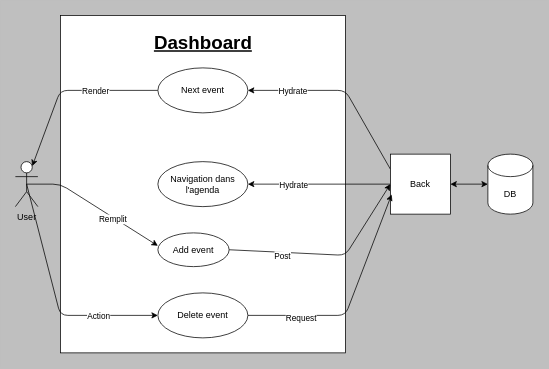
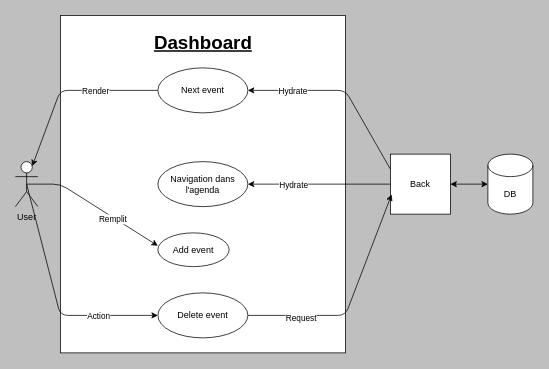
  <mxCell id="0" value="" />
  <mxCell id="1" parent="0" />
  <mxCell id="2" value="" style="whiteSpace=wrap;html=1;" vertex="1" parent="1"><mxGeometry x="80" y="20" width="380" height="450" as="geometry" /></mxCell>
  <mxCell id="3" value="&lt;div&gt;&lt;font style=&quot;font-size: 25px&quot;&gt;&lt;font style=&quot;font-size: 25px&quot;&gt;&lt;u&gt;&lt;b&gt;Dashboard&lt;/b&gt;&lt;/u&gt;&lt;/font&gt;&lt;/font&gt;&lt;/div&gt;" style="text;html=1;strokeColor=none;fillColor=none;align=center;verticalAlign=middle;whiteSpace=wrap;rounded=0;" vertex="1" parent="1"><mxGeometry x="152.5" y="40" width="235" height="30" as="geometry" /></mxCell>
  <mxCell id="4" style="edgeStyle=none;html=1;exitX=0.5;exitY=0.5;exitDx=0;exitDy=0;exitPerimeter=0;entryX=0;entryY=0.383;entryDx=0;entryDy=0;entryPerimeter=0;" edge="1" parent="1" source="8" target="19"><mxGeometry relative="1" as="geometry"><Array as="points"><mxPoint x="80" y="245" /></Array></mxGeometry></mxCell>
  <mxCell id="5" value="Remplit" style="edgeLabel;html=1;align=center;verticalAlign=middle;resizable=0;points=[];" vertex="1" connectable="0" parent="4"><mxGeometry x="0.121" y="-1" relative="1" as="geometry"><mxPoint x="14" y="10" as="offset" /></mxGeometry></mxCell>
  <mxCell id="6" style="edgeStyle=none;html=1;exitX=0.5;exitY=0.5;exitDx=0;exitDy=0;exitPerimeter=0;entryX=0;entryY=0.5;entryDx=0;entryDy=0;" edge="1" parent="1" source="8" target="25"><mxGeometry relative="1" as="geometry"><Array as="points"><mxPoint x="80" y="420" /></Array></mxGeometry></mxCell>
  <mxCell id="7" value="Action" style="edgeLabel;html=1;align=center;verticalAlign=middle;resizable=0;points=[];" vertex="1" connectable="0" parent="6"><mxGeometry x="0.193" relative="1" as="geometry"><mxPoint x="46" as="offset" /></mxGeometry></mxCell>
  <mxCell id="8" value="User" style="shape=umlActor;verticalLabelPosition=bottom;verticalAlign=top;html=1;outlineConnect=0;" vertex="1" parent="1"><mxGeometry x="20" y="215" width="30" height="60" as="geometry" /></mxCell>
  <mxCell id="9" value="Navigation dans&lt;br&gt;l'agenda" style="ellipse;whiteSpace=wrap;html=1;" vertex="1" parent="1"><mxGeometry x="210" y="215" width="120" height="60" as="geometry" /></mxCell>
  <mxCell id="10" value="DB" style="shape=cylinder3;whiteSpace=wrap;html=1;boundedLbl=1;backgroundOutline=1;size=15;" vertex="1" parent="1"><mxGeometry x="650" y="205" width="60" height="80" as="geometry" /></mxCell>
  <mxCell id="11" style="edgeStyle=none;html=1;exitX=0;exitY=0.25;exitDx=0;exitDy=0;entryX=1;entryY=0.5;entryDx=0;entryDy=0;" edge="1" parent="1" source="15" target="22"><mxGeometry relative="1" as="geometry"><Array as="points"><mxPoint x="460" y="120" /></Array></mxGeometry></mxCell>
  <mxCell id="12" value="Hydrate" style="edgeLabel;html=1;align=center;verticalAlign=middle;resizable=0;points=[];" vertex="1" connectable="0" parent="11"><mxGeometry x="0.198" y="-1" relative="1" as="geometry"><mxPoint x="-41" y="1" as="offset" /></mxGeometry></mxCell>
  <mxCell id="13" style="edgeStyle=none;html=1;exitX=0;exitY=0.5;exitDx=0;exitDy=0;entryX=1;entryY=0.5;entryDx=0;entryDy=0;" edge="1" parent="1" source="15" target="9"><mxGeometry relative="1" as="geometry" /></mxCell>
  <mxCell id="14" value="Hydrate" style="edgeLabel;html=1;align=center;verticalAlign=middle;resizable=0;points=[];" vertex="1" connectable="0" parent="13"><mxGeometry x="0.158" relative="1" as="geometry"><mxPoint x="-20" as="offset" /></mxGeometry></mxCell>
  <mxCell id="15" value="Back" style="whiteSpace=wrap;html=1;aspect=fixed;" vertex="1" parent="1"><mxGeometry x="520" y="205" width="80" height="80" as="geometry" /></mxCell>
  <mxCell id="16" value="" style="endArrow=classic;startArrow=classic;html=1;exitX=1;exitY=0.5;exitDx=0;exitDy=0;entryX=0;entryY=0.5;entryDx=0;entryDy=0;entryPerimeter=0;" edge="1" parent="1" source="15" target="10"><mxGeometry width="50" height="50" relative="1" as="geometry"><mxPoint x="645" y="390" as="sourcePoint" /><mxPoint x="620" y="330" as="targetPoint" /></mxGeometry></mxCell>
- <mxCell id="17" style="edgeStyle=none;html=1;exitX=1;exitY=0.5;exitDx=0;exitDy=0;entryX=0;entryY=0.5;entryDx=0;entryDy=0;" edge="1" parent="1" source="19" target="15"><mxGeometry relative="1" as="geometry"><mxPoint x="530" y="240" as="targetPoint" /><Array as="points"><mxPoint x="460" y="340" /></Array></mxGeometry></mxCell>
- <mxCell id="18" value="Post" style="edgeLabel;html=1;align=center;verticalAlign=middle;resizable=0;points=[];" vertex="1" connectable="0" parent="17"><mxGeometry x="-0.139" y="-2" relative="1" as="geometry"><mxPoint x="-44" as="offset" /></mxGeometry></mxCell>
  <mxCell id="19" value="Add event" style="ellipse;whiteSpace=wrap;html=1;" vertex="1" parent="1"><mxGeometry x="210" y="310" width="95" height="45" as="geometry" /></mxCell>
  <mxCell id="20" style="edgeStyle=none;html=1;exitX=0;exitY=0.5;exitDx=0;exitDy=0;entryX=0.75;entryY=0.1;entryDx=0;entryDy=0;entryPerimeter=0;" edge="1" parent="1" source="22" target="8"><mxGeometry relative="1" as="geometry"><Array as="points"><mxPoint x="80" y="120" /></Array></mxGeometry></mxCell>
  <mxCell id="21" value="Render" style="edgeLabel;html=1;align=center;verticalAlign=middle;resizable=0;points=[];" vertex="1" connectable="0" parent="20"><mxGeometry x="-0.294" relative="1" as="geometry"><mxPoint as="offset" /></mxGeometry></mxCell>
  <mxCell id="22" value="Next event" style="ellipse;whiteSpace=wrap;html=1;" vertex="1" parent="1"><mxGeometry x="210" y="90" width="120" height="60" as="geometry" /></mxCell>
  <mxCell id="23" style="edgeStyle=none;html=1;exitX=1;exitY=0.5;exitDx=0;exitDy=0;entryX=0.021;entryY=0.673;entryDx=0;entryDy=0;entryPerimeter=0;" edge="1" parent="1" source="25" target="15"><mxGeometry relative="1" as="geometry"><Array as="points"><mxPoint x="460" y="420" /></Array></mxGeometry></mxCell>
  <mxCell id="24" value="Request" style="edgeLabel;html=1;align=center;verticalAlign=middle;resizable=0;points=[];" vertex="1" connectable="0" parent="23"><mxGeometry x="-0.245" y="-3" relative="1" as="geometry"><mxPoint x="-44" as="offset" /></mxGeometry></mxCell>
  <mxCell id="25" value="Delete event" style="ellipse;whiteSpace=wrap;html=1;" vertex="1" parent="1"><mxGeometry x="210" y="390" width="120" height="60" as="geometry" /></mxCell>
